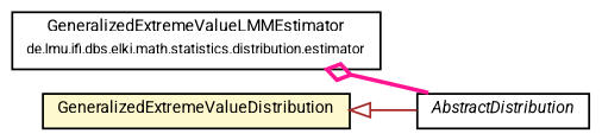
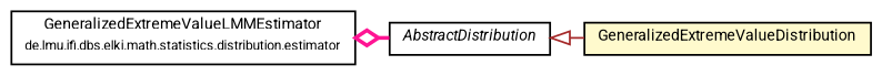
  digraph {
    fontname="DejaVu Serif"
    nodesep=0.15
    rankdir=LR
    ranksep=0.25
    node [fontcolor=black fontname="DejaVu Serif" fontsize=8 margin=0 shape=plaintext]
    edge [dir=back fontname="DejaVu Serif" fontsize=7 labelfontname=Roboto labelfontsize=7]
    n1 [height=0 label=<<table title="de.lmu.ifi.dbs.elki.math.statistics.distribution.estimator.GeneralizedExtremeValueLMMEstimator" border="0" cellborder="1" cellspacing="0" cellpadding="2" href="estimator/GeneralizedExtremeValueLMMEstimator.html" target="_parent"> 		<tr><td><table border="0" cellspacing="0" cellpadding="1"> 		<tr><td align="center" balign="center"> <font face="Roboto">GeneralizedExtremeValueLMMEstimator</font> </td></tr> 		<tr><td align="center" balign="center"> <font face="Roboto" point-size="7.0">de.lmu.ifi.dbs.elki.math.statistics.distribution.estimator</font> </td></tr> 		</table></td></tr> 		</table>> width=0]
    n2 [height=0 label=<<table title="de.lmu.ifi.dbs.elki.math.statistics.distribution.AbstractDistribution" border="0" cellborder="1" cellspacing="0" cellpadding="2" href="AbstractDistribution.html" target="_parent"> 		<tr><td><table border="0" cellspacing="0" cellpadding="1"> 		<tr><td align="center" balign="center"> <font face="Roboto"><i>AbstractDistribution</i></font> </td></tr> 		</table></td></tr> 		</table>> width=0]
    n3 [height=0 label=<<table title="de.lmu.ifi.dbs.elki.math.statistics.distribution.GeneralizedExtremeValueDistribution" border="0" cellborder="1" cellspacing="0" cellpadding="2" bgcolor="lemonChiffon" href="GeneralizedExtremeValueDistribution.html" target="_parent"> 		<tr><td><table border="0" cellspacing="0" cellpadding="1"> 		<tr><td align="center" balign="center"> <font face="Roboto">GeneralizedExtremeValueDistribution</font> </td></tr> 		</table></td></tr> 		</table>> width=0]
    n1 -> n2 [arrowhead=none arrowtail=ediamond color=deeppink style=bold weight=4]
-   n3 -> n2 [arrowtail=empty color=brown style=solid weight=10]
+   n2 -> n3 [arrowtail=empty color=brown style=solid weight=10]
  }
